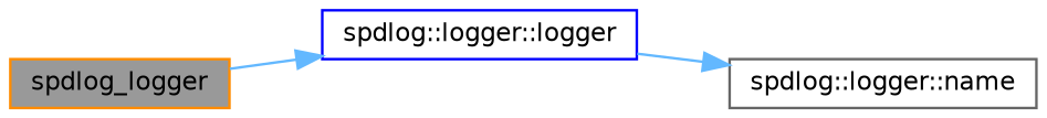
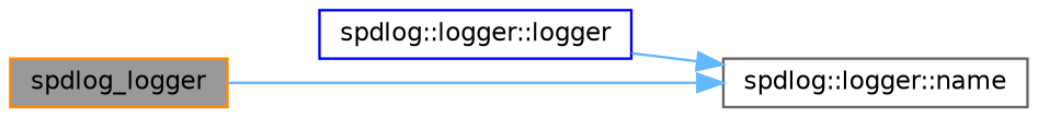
  digraph {
    rankdir=LR
    node [fillcolor=white fontname=Helvetica fontsize=10 shape=box style=filled]
    edge [color=steelblue1 fontname=Helvetica fontsize=10 labelfontname=Helvetica labelfontsize=10 style=solid]
    n1 [color=darkorange fillcolor=grey60 fontcolor=black height=0.2 label=spdlog_logger width=0.4]
    n2 [color=blue height=0.2 label="spdlog::logger::logger" width=0.4]
    n3 [color=gray40 height=0.2 label="spdlog::logger::name" width=0.4]
-   n1 -> n2
+   n1 -> n3
    n2 -> n3
  }
